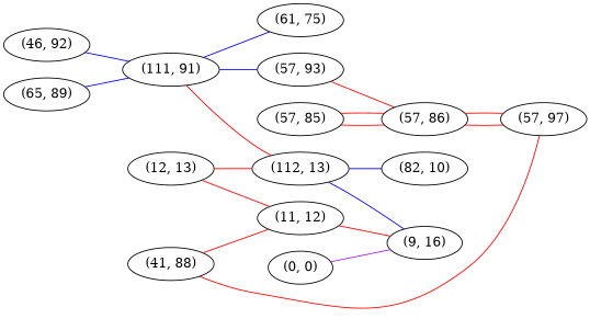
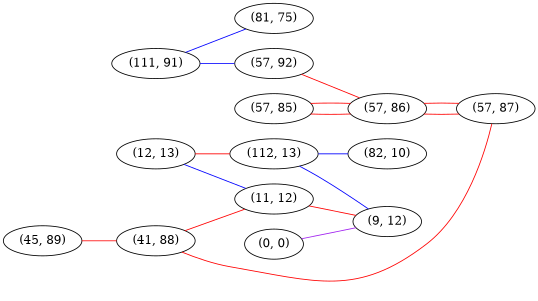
  graph {
    rankdir=LR
    edge [color=red weight=1]
-   "(46, 92)"
    "(111, 91)"
-   "(81, 75)" [label="(61, 75)"]
-   "(57, 92)" [label="(57, 93)"]
+   "(81, 75)"
+   "(57, 92)"
    "(112, 13)"
    "(0, 0)"
-   "(9, 12)" [label="(9, 16)"]
-   "(65, 89)"
+   "(9, 12)"
    "(57, 86)"
    "(82, 10)"
    "(12, 13)"
    n12 [label="(11, 12)"]
    n13 [label="(41, 88)"]
-   "(57, 87)" [label="(57, 97)"]
+   "(45, 89)"
+   "(57, 87)"
    "(57, 85)"
-   "(46, 92)" -- "(111, 91)" [color=blue weight=3]
    "(111, 91)" -- "(81, 75)" [color=blue weight=3]
    "(111, 91)" -- "(57, 92)" [color=blue weight=3]
-   "(111, 91)" -- "(112, 13)"
    "(57, 92)" -- "(57, 86)"
    "(112, 13)" -- "(9, 12)" [color=blue weight=3]
    "(112, 13)" -- "(82, 10)" [color=blue weight=3]
    "(0, 0)" -- "(9, 12)" [color=purple weight=4]
-   "(65, 89)" -- "(111, 91)" [color=blue weight=3]
    "(57, 86)" -- "(57, 87)"
    "(57, 86)" -- "(57, 87)"
    "(12, 13)" -- "(112, 13)" [weight=3]
-   "(12, 13)" -- n12
+   "(12, 13)" -- n12 [color=blue]
    n12 -- "(9, 12)"
    n13 -- n12
    n13 -- "(57, 87)"
+   "(45, 89)" -- n13
    "(57, 85)" -- "(57, 86)"
    "(57, 85)" -- "(57, 86)"
  }
